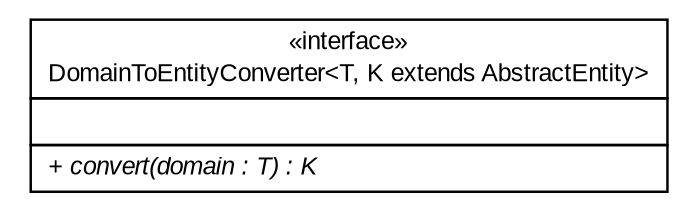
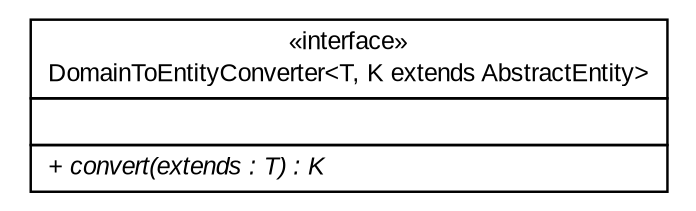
  digraph {
    nodesep=0.25
    ranksep=0.5
-   n1 [fontcolor=black fontname=arial fontsize=10.0 label=<<table title="br.gov.to.sefaz.arr.processamento.converter.DomainToEntityConverter" border="0" cellborder="1" cellspacing="0" cellpadding="2" port="p" href="./DomainToEntityConverter.html"> 		<tr><td><table border="0" cellspacing="0" cellpadding="1"> <tr><td align="center" balign="center"> &#171;interface&#187; </td></tr> <tr><td align="center" balign="center"> DomainToEntityConverter&lt;T, K extends AbstractEntity&gt; </td></tr> 		</table></td></tr> 		<tr><td><table border="0" cellspacing="0" cellpadding="1"> <tr><td align="left" balign="left">  </td></tr> 		</table></td></tr> 		<tr><td><table border="0" cellspacing="0" cellpadding="1"> <tr><td align="left" balign="left"><font face="arial italic" point-size="10.0"> + convert(domain : T) : K </font></td></tr> 		</table></td></tr> 		</table>> shape=plaintext]
+   n1 [fontcolor=black fontname=arial fontsize=10.0 label=<<table title="br.gov.to.sefaz.arr.processamento.converter.DomainToEntityConverter" border="0" cellborder="1" cellspacing="0" cellpadding="2" port="p" href="./DomainToEntityConverter.html"> 		<tr><td><table border="0" cellspacing="0" cellpadding="1"> <tr><td align="center" balign="center"> &#171;interface&#187; </td></tr> <tr><td align="center" balign="center"> DomainToEntityConverter&lt;T, K extends AbstractEntity&gt; </td></tr> 		</table></td></tr> 		<tr><td><table border="0" cellspacing="0" cellpadding="1"> <tr><td align="left" balign="left">  </td></tr> 		</table></td></tr> 		<tr><td><table border="0" cellspacing="0" cellpadding="1"> <tr><td align="left" balign="left"><font face="arial italic" point-size="10.0"> + convert(extends : T) : K </font></td></tr> 		</table></td></tr> 		</table>> shape=plaintext]
  }
